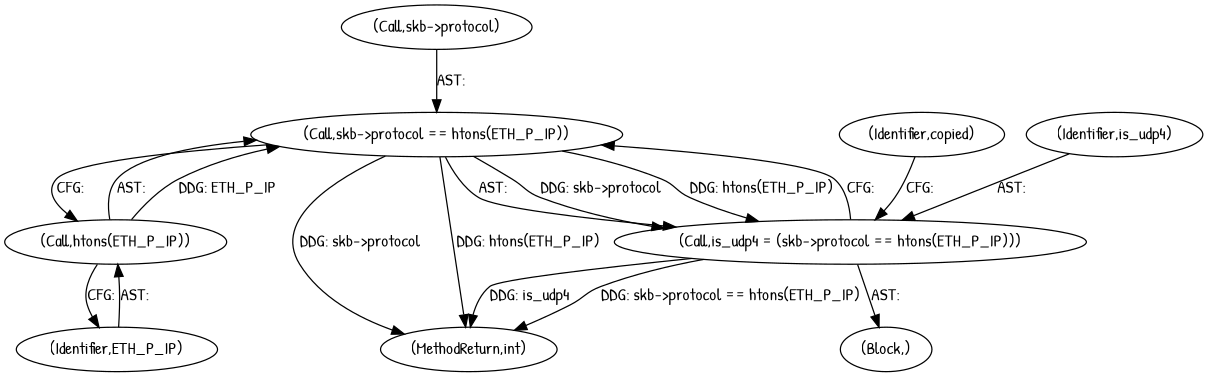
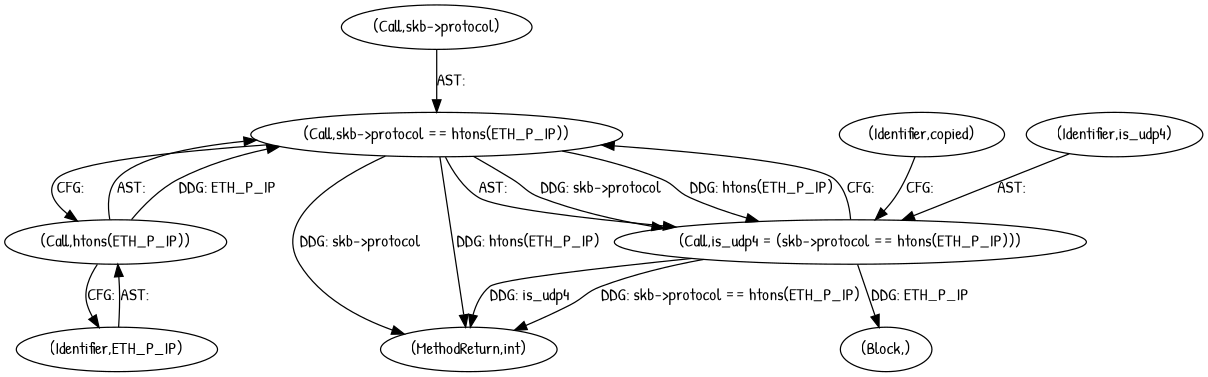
  digraph {
    fontname="Patrick Hand"
    node [fontname="Patrick Hand"]
    edge [fontname="Patrick Hand"]
    n1 [label="(Call,skb->protocol == htons(ETH_P_IP))"]
    n2 [label="(Call,htons(ETH_P_IP))"]
    n3 [label="(Call,is_udp4 = (skb->protocol == htons(ETH_P_IP)))"]
    n4 [label="(MethodReturn,int)"]
    n5 [label="(Identifier,ETH_P_IP)"]
    n6 [label="(Block,)"]
    n7 [label="(Call,skb->protocol)"]
    n8 [label="(Identifier,copied)"]
    n9 [label="(Identifier,is_udp4)"]
    n1 -> n2 [label="CFG: "]
    n1 -> n3 [label="AST: "]
    n1 -> n3 [label="DDG: skb->protocol"]
    n1 -> n3 [label="DDG: htons(ETH_P_IP)"]
    n1 -> n4 [label="DDG: skb->protocol"]
    n1 -> n4 [label="DDG: htons(ETH_P_IP)"]
    n2 -> n1 [label="AST: "]
    n2 -> n1 [label="DDG: ETH_P_IP"]
    n2 -> n5 [label="CFG: "]
    n3 -> n1 [label="CFG: "]
    n3 -> n4 [label="DDG: is_udp4"]
    n3 -> n4 [label="DDG: skb->protocol == htons(ETH_P_IP)"]
-   n3 -> n6 [label="AST: "]
+   n3 -> n6 [label="DDG: ETH_P_IP"]
    n5 -> n2 [label="AST: "]
    n7 -> n1 [label="AST: "]
    n8 -> n3 [label="CFG: "]
    n9 -> n3 [label="AST: "]
  }
